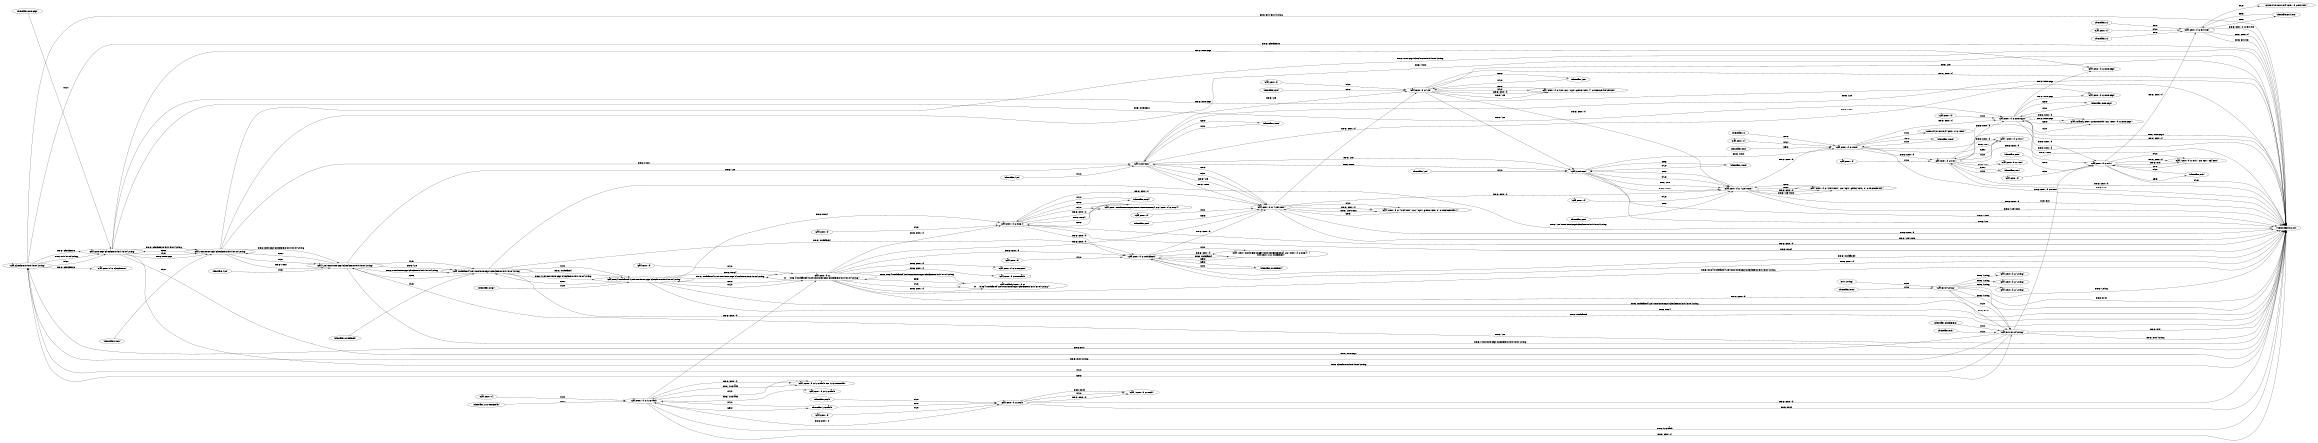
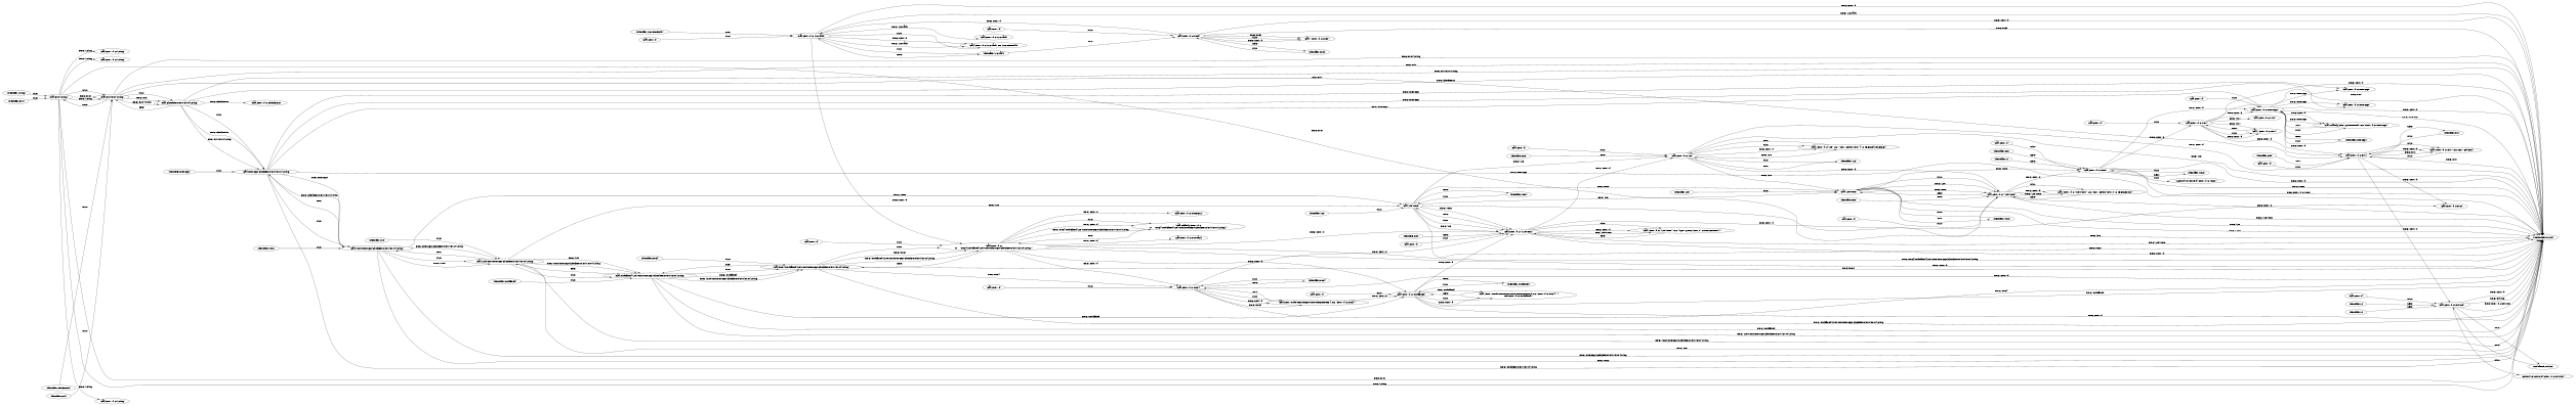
  digraph {
    rankdir=LR
    n1 [label="(Call,ctxt->d & PrivUD)"]
    n2 [label="(MethodReturn,int)"]
-   n3 [label="(Identifier,PrivUD)"]
+   n3 [label="(Undefined,PrivUD)"]
    n4 [label="(ControlStructure,if (ctxt->d & PrivUD))"]
    n5 [label="(Call,ctxt->d & Priv)"]
    n6 [label="(Identifier,Priv)"]
+   n7 [label="(Call,ctxt->d & Prot)"]
    n8 [label="(Call,(ctxt->d & Priv) && ops->cpl(ctxt))"]
    n9 [label="(Call,ctxt->d & Mov)"]
    n10 [label="(Call,ctxt->d & Intercept)"]
-   n11 [label="(Identifier,Mov)"]
    n12 [label="(Call,ctxt->d & Mov)"]
    n13 [label="(Call,!(ctxt->d & Mov))"]
    n14 [label="(Call,ctxt->d & Intercept)"]
    n15 [label="(Call,ctxt->d & Intercept)"]
    n16 [label="(Call,unlikely(ctxt->guest_mode) && (ctxt->d & Intercept))"]
    n17 [label="(Identifier,Intercept)"]
    n18 [label="(Call,ctxt->d & Mmx)"]
    n19 [label="(Identifier,Mmx)"]
    n20 [label="(ControlStructure,if (ctxt->d & Mmx))"]
    n21 [label="(Call,ctxt->d & (Sse|Mmx))"]
    n22 [label="(Call,Sse|Mmx)"]
    n23 [label="(Call,(ctxt->d & (Sse|Mmx)) && (ops->get_cr(ctxt, 0) & X86_CR0_TS))"]
    n24 [label="(Identifier,Mmx)"]
    n25 [label="(Call,ctxt->d & Sse)"]
    n26 [label="(Call,(ctxt->d & Sse) && !(ops->get_cr(ctxt, 4) & X86_CR4_OSFXSR))"]
    n27 [label="(Identifier,Sse)"]
    n28 [label="(Call,ctxt->d & (Sse|Mmx))"]
    n29 [label="(Call,Sse|Mmx)"]
    n30 [label="(Call,(ctxt->d & (Sse|Mmx)) && ((ops->get_cr(ctxt, 0) & X86_CR0_EM)))"]
    n31 [label="(Identifier,Mmx)"]
    n32 [label="(Call,ctxt->d & No64)"]
    n33 [label="(Call,ctxt->d & Undefined)"]
    n34 [label="(Call,ctxt->mode == X86EMUL_MODE_PROT64 && (ctxt->d & No64))"]
    n35 [label="(Identifier,No64)"]
    n36 [label="(Call,(ctxt->mode == X86EMUL_MODE_PROT64 && (ctxt->d & No64)) ||\n\t\t\t\t(ctxt->d & Undefined))"]
    n37 [label="(Identifier,Undefined)"]
    n38 [label="(Call,ctxt->d &\n\t\t     (No64|Undefined|Sse|Mmx|Intercept|CheckPerm|Priv|Prot|String))"]
    n39 [label="(Call,No64|Undefined|Sse|Mmx|Intercept|CheckPerm|Priv|Prot|String)"]
    n40 [label="(Call,ctxt->d & NoAccess)"]
    n41 [label="(Call,unlikely(ctxt->d &\n\t\t     (No64|Undefined|Sse|Mmx|Intercept|CheckPerm|Priv|Prot|String)))"]
    n42 [label="(Call,ctxt->d & DstMask)"]
    n43 [label="(Call,Undefined|Sse|Mmx|Intercept|CheckPerm|Priv|Prot|String)"]
    n44 [label="(Call,ctxt->d & SrcMask)"]
    n45 [label="(Call,ctxt->d & SrcMask)"]
    n46 [label="(Call,(ctxt->d & SrcMask) == SrcMemFAddr)"]
    n47 [label="(Identifier,SrcMask)"]
    n48 [label="(Call,ctxt->d & Lock)"]
    n49 [label="(Identifier,Lock)"]
    n50 [label="(Call,!(ctxt->d & Lock))"]
    n51 [label="(Call,Sse|Mmx|Intercept|CheckPerm|Priv|Prot|String)"]
    n52 [label="(Call,Mmx|Intercept|CheckPerm|Priv|Prot|String)"]
    n53 [label="(Call,Intercept|CheckPerm|Priv|Prot|String)"]
    n54 [label="(Call,CheckPerm|Priv|Prot|String)"]
    n55 [label="(Call,Priv|Prot|String)"]
    n56 [label="(Call,ctxt->d & CheckPerm)"]
    n57 [label="(Call,Prot|String)"]
    n58 [label="(Call,ctxt->d & String)"]
    n59 [label="(Call,ctxt->d & String)"]
    n60 [label="(Call,ctxt->d & String)"]
-   n61 [label="(Priv,String)"]
+   n61 [label="(Identifier,String)"]
    n62 [label="(Identifier,rc)"]
    n63 [label="(Call,ctxt->d)"]
    n64 [label="(Identifier,No64)"]
    n65 [label="(Identifier,Mmx)"]
    n66 [label="(Call,ctxt->d)"]
    n67 [label="(Call,ctxt->d)"]
    n68 [label="(Call,ctxt->d)"]
    n69 [label="(Identifier,Sse)"]
    n70 [label="(Call,ctxt->d)"]
    n71 [label="(Identifier,ctxt)"]
    n72 [label="(Identifier,ctxt)"]
    n73 [label="(Call,ctxt->d)"]
    n74 [label="(Call,ctxt->d)"]
    n75 [label="(Call,ctxt->d)"]
    n76 [label="(Identifier,ctxt)"]
    n77 [label="(Call,ctxt->d)"]
    n78 [label="(Identifier,ctxt)"]
    n79 [label="(Identifier,ctxt)"]
    n80 [label="(Identifier,CheckPerm)"]
    n81 [label="(Call,ctxt->d)"]
    n82 [label="(Call,ctxt->d)"]
    n83 [label="(Identifier,Sse)"]
    n84 [label="(Identifier,Intercept)"]
    n85 [label="(Call,ctxt->d)"]
    n86 [label="(Identifier,Undefined)"]
    n87 [label="(Identifier,SrcMemFAddr)"]
    n88 [label="(Call,ctxt->d)"]
    n89 [label="(Identifier,Prot)"]
    n90 [label="(Identifier,Priv)"]
    n91 [label="(Identifier,Sse)"]
    n92 [label="(Identifier,rc)"]
    n93 [label="(Identifier,rc)"]
    n1 -> n2 [label="DDG: ctxt->d & PrivUD"]
    n1 -> n2 [label="DDG: ctxt->d"]
    n1 -> n2 [label="DDG: PrivUD"]
    n1 -> n3 [label="CFG: "]
    n1 -> n4 [label="AST: "]
    n3 -> n1 [label="CFG: "]
    n5 -> n1 [label="DDG: ctxt->d"]
-   n5 -> n2 [label="AST: "]
+   n5 -> n2 [label="DDG: Priv"]
    n5 -> n6 [label="CFG: "]
+   n5 -> n7 [label="DDG: ctxt->d"]
    n5 -> n8 [label="AST: "]
    n5 -> n8 [label="DDG: ctxt->d"]
    n5 -> n8 [label="DDG: Priv"]
    n6 -> n5 [label="AST: "]
-   n8 -> n5 [label="CFG: "]
+   n8 -> n5 [label="AST: "]
    n9 -> n2 [label="DDG: ctxt->d"]
    n9 -> n2 [label="DDG: Mov"]
    n9 -> n5 [label="DDG: ctxt->d"]
    n9 -> n10 [label="DDG: ctxt->d"]
-   n9 -> n11 [label="CFG: "]
    n9 -> n12 [label="DDG: Mov"]
    n9 -> n13 [label="AST: "]
    n9 -> n13 [label="DDG: ctxt->d"]
    n9 -> n13 [label="DDG: Mov"]
    n10 -> n2 [label="DDG: ctxt->d"]
    n10 -> n2 [label="DDG: Intercept"]
    n10 -> n5 [label="DDG: ctxt->d"]
    n10 -> n14 [label="DDG: Intercept"]
    n10 -> n15 [label="DDG: Intercept"]
    n10 -> n16 [label="AST: "]
    n10 -> n16 [label="DDG: ctxt->d"]
    n10 -> n16 [label="DDG: Intercept"]
    n10 -> n17 [label="CFG: "]
-   n11 -> n9 [label="AST: "]
    n13 -> n9 [label="CFG: "]
    n16 -> n10 [label="CFG: "]
    n17 -> n10 [label="AST: "]
    n18 -> n2 [label="DDG: ctxt->d"]
    n18 -> n2 [label="DDG: Mmx"]
    n18 -> n2 [label="DDG: ctxt->d & Mmx"]
    n18 -> n9 [label="DDG: ctxt->d"]
    n18 -> n10 [label="DDG: ctxt->d"]
    n18 -> n19 [label="CFG: "]
    n18 -> n20 [label="AST: "]
    n19 -> n18 [label="AST: "]
    n21 -> n2 [label="DDG: ctxt->d"]
    n21 -> n2 [label="DDG: Sse|Mmx"]
    n21 -> n18 [label="DDG: ctxt->d"]
    n21 -> n22 [label="CFG: "]
    n21 -> n23 [label="AST: "]
    n21 -> n23 [label="DDG: ctxt->d"]
    n21 -> n23 [label="DDG: Sse|Mmx"]
    n22 -> n2 [label="DDG: Sse"]
    n22 -> n2 [label="DDG: Mmx"]
    n22 -> n18 [label="DDG: Mmx"]
    n22 -> n21 [label="AST: "]
    n22 -> n21 [label="DDG: Sse"]
    n22 -> n21 [label="DDG: Mmx"]
    n22 -> n24 [label="CFG: "]
    n23 -> n21 [label="CFG: "]
    n24 -> n22 [label="AST: "]
    n25 -> n2 [label="DDG: ctxt->d"]
    n25 -> n2 [label="DDG: Sse"]
    n25 -> n21 [label="DDG: ctxt->d"]
    n25 -> n22 [label="DDG: Sse"]
    n25 -> n26 [label="AST: "]
    n25 -> n26 [label="DDG: ctxt->d"]
    n25 -> n26 [label="DDG: Sse"]
    n25 -> n27 [label="CFG: "]
    n26 -> n25 [label="CFG: "]
    n27 -> n25 [label="AST: "]
    n28 -> n2 [label="DDG: Sse|Mmx"]
    n28 -> n2 [label="DDG: ctxt->d"]
    n28 -> n21 [label="DDG: ctxt->d"]
    n28 -> n25 [label="DDG: ctxt->d"]
    n28 -> n29 [label="CFG: "]
    n28 -> n30 [label="AST: "]
    n28 -> n30 [label="DDG: ctxt->d"]
    n28 -> n30 [label="DDG: Sse|Mmx"]
    n29 -> n2 [label="DDG: Sse"]
    n29 -> n2 [label="DDG: Mmx"]
    n29 -> n22 [label="DDG: Sse"]
    n29 -> n22 [label="DDG: Mmx"]
    n29 -> n25 [label="DDG: Sse"]
    n29 -> n28 [label="AST: "]
    n29 -> n28 [label="DDG: Sse"]
    n29 -> n28 [label="DDG: Mmx"]
    n29 -> n31 [label="CFG: "]
    n30 -> n28 [label="CFG: "]
    n31 -> n29 [label="AST: "]
    n32 -> n2 [label="DDG: No64"]
    n32 -> n2 [label="DDG: ctxt->d"]
    n32 -> n28 [label="DDG: ctxt->d"]
-   n32 -> n33 [label="DDG: ctxt->d"]
+   n34 -> n33 [label="DDG: ctxt->d"]
    n32 -> n34 [label="AST: "]
    n32 -> n34 [label="DDG: ctxt->d"]
    n32 -> n34 [label="DDG: No64"]
    n32 -> n35 [label="CFG: "]
    n33 -> n2 [label="DDG: Undefined"]
    n33 -> n2 [label="DDG: ctxt->d"]
    n33 -> n28 [label="DDG: ctxt->d"]
    n33 -> n36 [label="AST: "]
    n33 -> n36 [label="DDG: ctxt->d"]
    n33 -> n36 [label="DDG: Undefined"]
    n33 -> n37 [label="CFG: "]
    n34 -> n32 [label="CFG: "]
    n35 -> n32 [label="AST: "]
    n36 -> n33 [label="CFG: "]
    n37 -> n33 [label="AST: "]
    n38 -> n2 [label="DDG: No64|Undefined|Sse|Mmx|Intercept|CheckPerm|Priv|Prot|String"]
    n38 -> n2 [label="DDG: ctxt->d"]
    n38 -> n28 [label="DDG: ctxt->d"]
    n38 -> n32 [label="DDG: ctxt->d"]
    n38 -> n33 [label="DDG: ctxt->d"]
    n38 -> n39 [label="CFG: "]
    n38 -> n40 [label="DDG: ctxt->d"]
    n38 -> n41 [label="AST: "]
    n38 -> n41 [label="DDG: ctxt->d"]
    n38 -> n41 [label="DDG: No64|Undefined|Sse|Mmx|Intercept|CheckPerm|Priv|Prot|String"]
    n38 -> n42 [label="DDG: ctxt->d"]
    n39 -> n2 [label="DDG: Undefined|Sse|Mmx|Intercept|CheckPerm|Priv|Prot|String"]
    n39 -> n2 [label="DDG: No64"]
    n39 -> n32 [label="DDG: No64"]
    n39 -> n38 [label="AST: "]
    n39 -> n38 [label="DDG: No64"]
    n39 -> n38 [label="DDG: Undefined|Sse|Mmx|Intercept|CheckPerm|Priv|Prot|String"]
    n39 -> n43 [label="CFG: "]
    n41 -> n38 [label="CFG: "]
    n43 -> n2 [label="DDG: Undefined"]
    n43 -> n2 [label="DDG: Sse|Mmx|Intercept|CheckPerm|Priv|Prot|String"]
    n43 -> n33 [label="DDG: Undefined"]
    n43 -> n39 [label="AST: "]
    n43 -> n39 [label="DDG: Undefined"]
    n43 -> n39 [label="DDG: Sse|Mmx|Intercept|CheckPerm|Priv|Prot|String"]
    n43 -> n51 [label="CFG: "]
    n44 -> n2 [label="DDG: ctxt->d"]
    n44 -> n2 [label="DDG: SrcMask"]
    n44 -> n38 [label="DDG: ctxt->d"]
    n44 -> n45 [label="DDG: SrcMask"]
    n44 -> n46 [label="AST: "]
    n44 -> n46 [label="DDG: ctxt->d"]
    n44 -> n46 [label="DDG: SrcMask"]
    n44 -> n47 [label="CFG: "]
    n47 -> n44 [label="AST: "]
    n47 -> n48 [label="CFG: "]
    n48 -> n2 [label="DDG: ctxt->d"]
    n48 -> n2 [label="DDG: Lock"]
    n48 -> n44 [label="DDG: ctxt->d"]
+   n48 -> n49 [label="CFG: "]
    n48 -> n50 [label="AST: "]
    n48 -> n50 [label="DDG: ctxt->d"]
    n48 -> n50 [label="DDG: Lock"]
    n49 -> n48 [label="AST: "]
    n51 -> n2 [label="DDG: Mmx|Intercept|CheckPerm|Priv|Prot|String"]
    n51 -> n2 [label="DDG: Sse"]
    n51 -> n29 [label="DDG: Sse"]
    n51 -> n43 [label="AST: "]
    n51 -> n43 [label="DDG: Sse"]
    n51 -> n43 [label="DDG: Mmx|Intercept|CheckPerm|Priv|Prot|String"]
    n51 -> n52 [label="CFG: "]
    n52 -> n2 [label="DDG: Intercept|CheckPerm|Priv|Prot|String"]
    n52 -> n2 [label="DDG: Mmx"]
    n52 -> n29 [label="DDG: Mmx"]
    n52 -> n51 [label="AST: "]
    n52 -> n51 [label="DDG: Mmx"]
    n52 -> n51 [label="DDG: Intercept|CheckPerm|Priv|Prot|String"]
    n52 -> n53 [label="CFG: "]
    n53 -> n2 [label="DDG: CheckPerm|Priv|Prot|String"]
    n53 -> n2 [label="DDG: Intercept"]
    n53 -> n10 [label="DDG: Intercept"]
    n53 -> n14 [label="DDG: Intercept"]
    n53 -> n15 [label="DDG: Intercept"]
    n53 -> n52 [label="AST: "]
    n53 -> n52 [label="DDG: Intercept"]
    n53 -> n52 [label="DDG: CheckPerm|Priv|Prot|String"]
    n54 -> n2 [label="DDG: Priv|Prot|String"]
    n54 -> n2 [label="DDG: CheckPerm"]
    n54 -> n53 [label="AST: "]
    n54 -> n53 [label="DDG: CheckPerm"]
    n54 -> n53 [label="DDG: Priv|Prot|String"]
    n54 -> n55 [label="CFG: "]
    n54 -> n56 [label="DDG: CheckPerm"]
    n55 -> n2 [label="DDG: Prot|String"]
    n55 -> n2 [label="DDG: Priv"]
    n55 -> n5 [label="AST: Priv"]
    n55 -> n54 [label="AST: "]
    n55 -> n54 [label="DDG: Priv"]
    n55 -> n54 [label="DDG: Prot|String"]
+   n55 -> n57 [label="CFG: "]
    n57 -> n2 [label="DDG: Prot"]
    n57 -> n2 [label="DDG: String"]
+   n57 -> n7 [label="DDG: Prot"]
    n57 -> n55 [label="AST: "]
    n57 -> n55 [label="DDG: Prot"]
    n57 -> n55 [label="DDG: String"]
    n57 -> n58 [label="DDG: String"]
    n57 -> n59 [label="DDG: String"]
    n57 -> n60 [label="DDG: String"]
    n61 -> n57 [label="AST: "]
    n62 -> n1 [label="CFG: "]
    n63 -> n48 [label="AST: "]
    n64 -> n39 [label="AST: "]
    n65 -> n52 [label="AST: "]
    n66 -> n18 [label="AST: "]
    n67 -> n33 [label="AST: "]
    n68 -> n1 [label="AST: "]
    n69 -> n22 [label="AST: "]
    n70 -> n25 [label="AST: "]
    n71 -> n18 [label="CFG: "]
    n72 -> n28 [label="CFG: "]
    n73 -> n38 [label="AST: "]
    n74 -> n10 [label="AST: "]
    n75 -> n44 [label="AST: "]
    n76 -> n25 [label="CFG: "]
    n77 -> n5 [label="AST: "]
    n78 -> n5 [label="CFG: "]
    n79 -> n21 [label="CFG: "]
    n80 -> n55 [label="AST: "]
    n81 -> n9 [label="AST: "]
    n82 -> n32 [label="AST: "]
    n83 -> n51 [label="AST: "]
    n84 -> n53 [label="AST: "]
    n85 -> n21 [label="AST: "]
    n86 -> n43 [label="AST: "]
    n87 -> n44 [label="CFG: "]
    n88 -> n28 [label="AST: "]
    n89 -> n57 [label="AST: "]
    n90 -> n55 [label="AST: "]
    n91 -> n29 [label="AST: "]
    n92 -> n18 [label="CFG: "]
    n93 -> n1 [label="CFG: "]
  }
